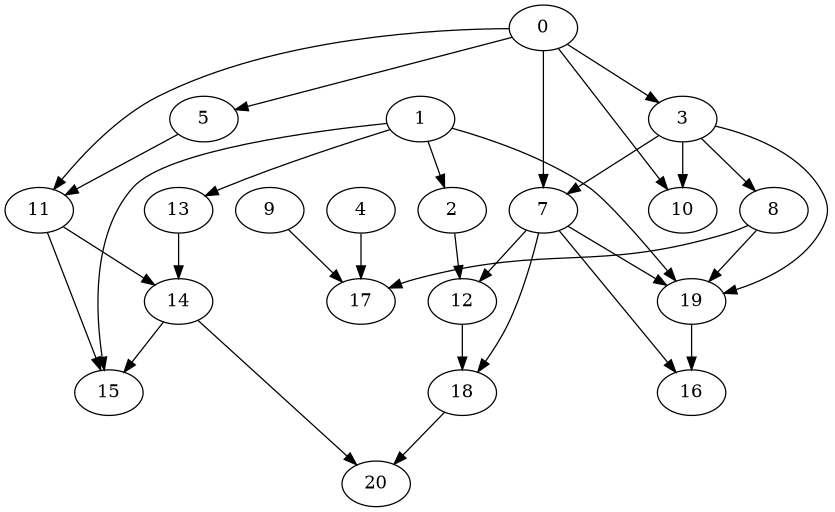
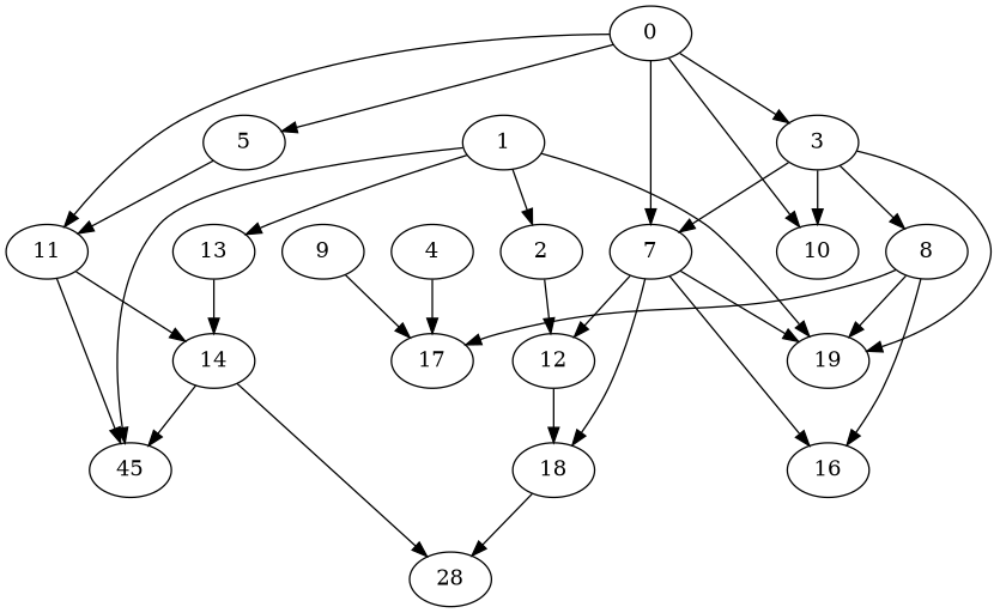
  digraph {
    node [Weight=4]
    edge [Weight=18]
    0 [Weight=5]
    3 [Weight=2]
    5
    11
    10
    7 [Weight=3]
    8 [Weight=3]
    19 [Weight=9]
    12 [Weight=6]
    18 [Weight=2]
-   15
+   15 [label=45]
    14 [Weight=3]
    13 [Weight=5]
    16 [Weight=8]
    17 [Weight=10]
    1 [Weight=8]
    2 [Weight=3]
-   20
+   20 [label=28]
    4
    9 [Weight=8]
    0 -> 3 [Weight=23]
    0 -> 5 [Weight=28]
    0 -> 11 [Weight=32]
    0 -> 10
    0 -> 7 [Weight=32]
    3 -> 10 [Weight=46]
    3 -> 7 [Weight=28]
    3 -> 8 [Weight=37]
    3 -> 19 [Weight=14]
    5 -> 11 [Weight=32]
    11 -> 15 [Weight=23]
    11 -> 14
    7 -> 19
    7 -> 12 [Weight=42]
    7 -> 18 [Weight=42]
    7 -> 16 [Weight=37]
    8 -> 19 [Weight=14]
-   19 -> 16 [Weight=46]
+   8 -> 16 [Weight=46]
    8 -> 17 [Weight=23]
    12 -> 18 [Weight=46]
    18 -> 20
    14 -> 15 [Weight=46]
    14 -> 20 [Weight=23]
    13 -> 14 [Weight=46]
    1 -> 19 [Weight=32]
    1 -> 15 [Weight=32]
    1 -> 13
    1 -> 2
    2 -> 12 [Weight=14]
    4 -> 17
    9 -> 17 [Weight=46]
  }
